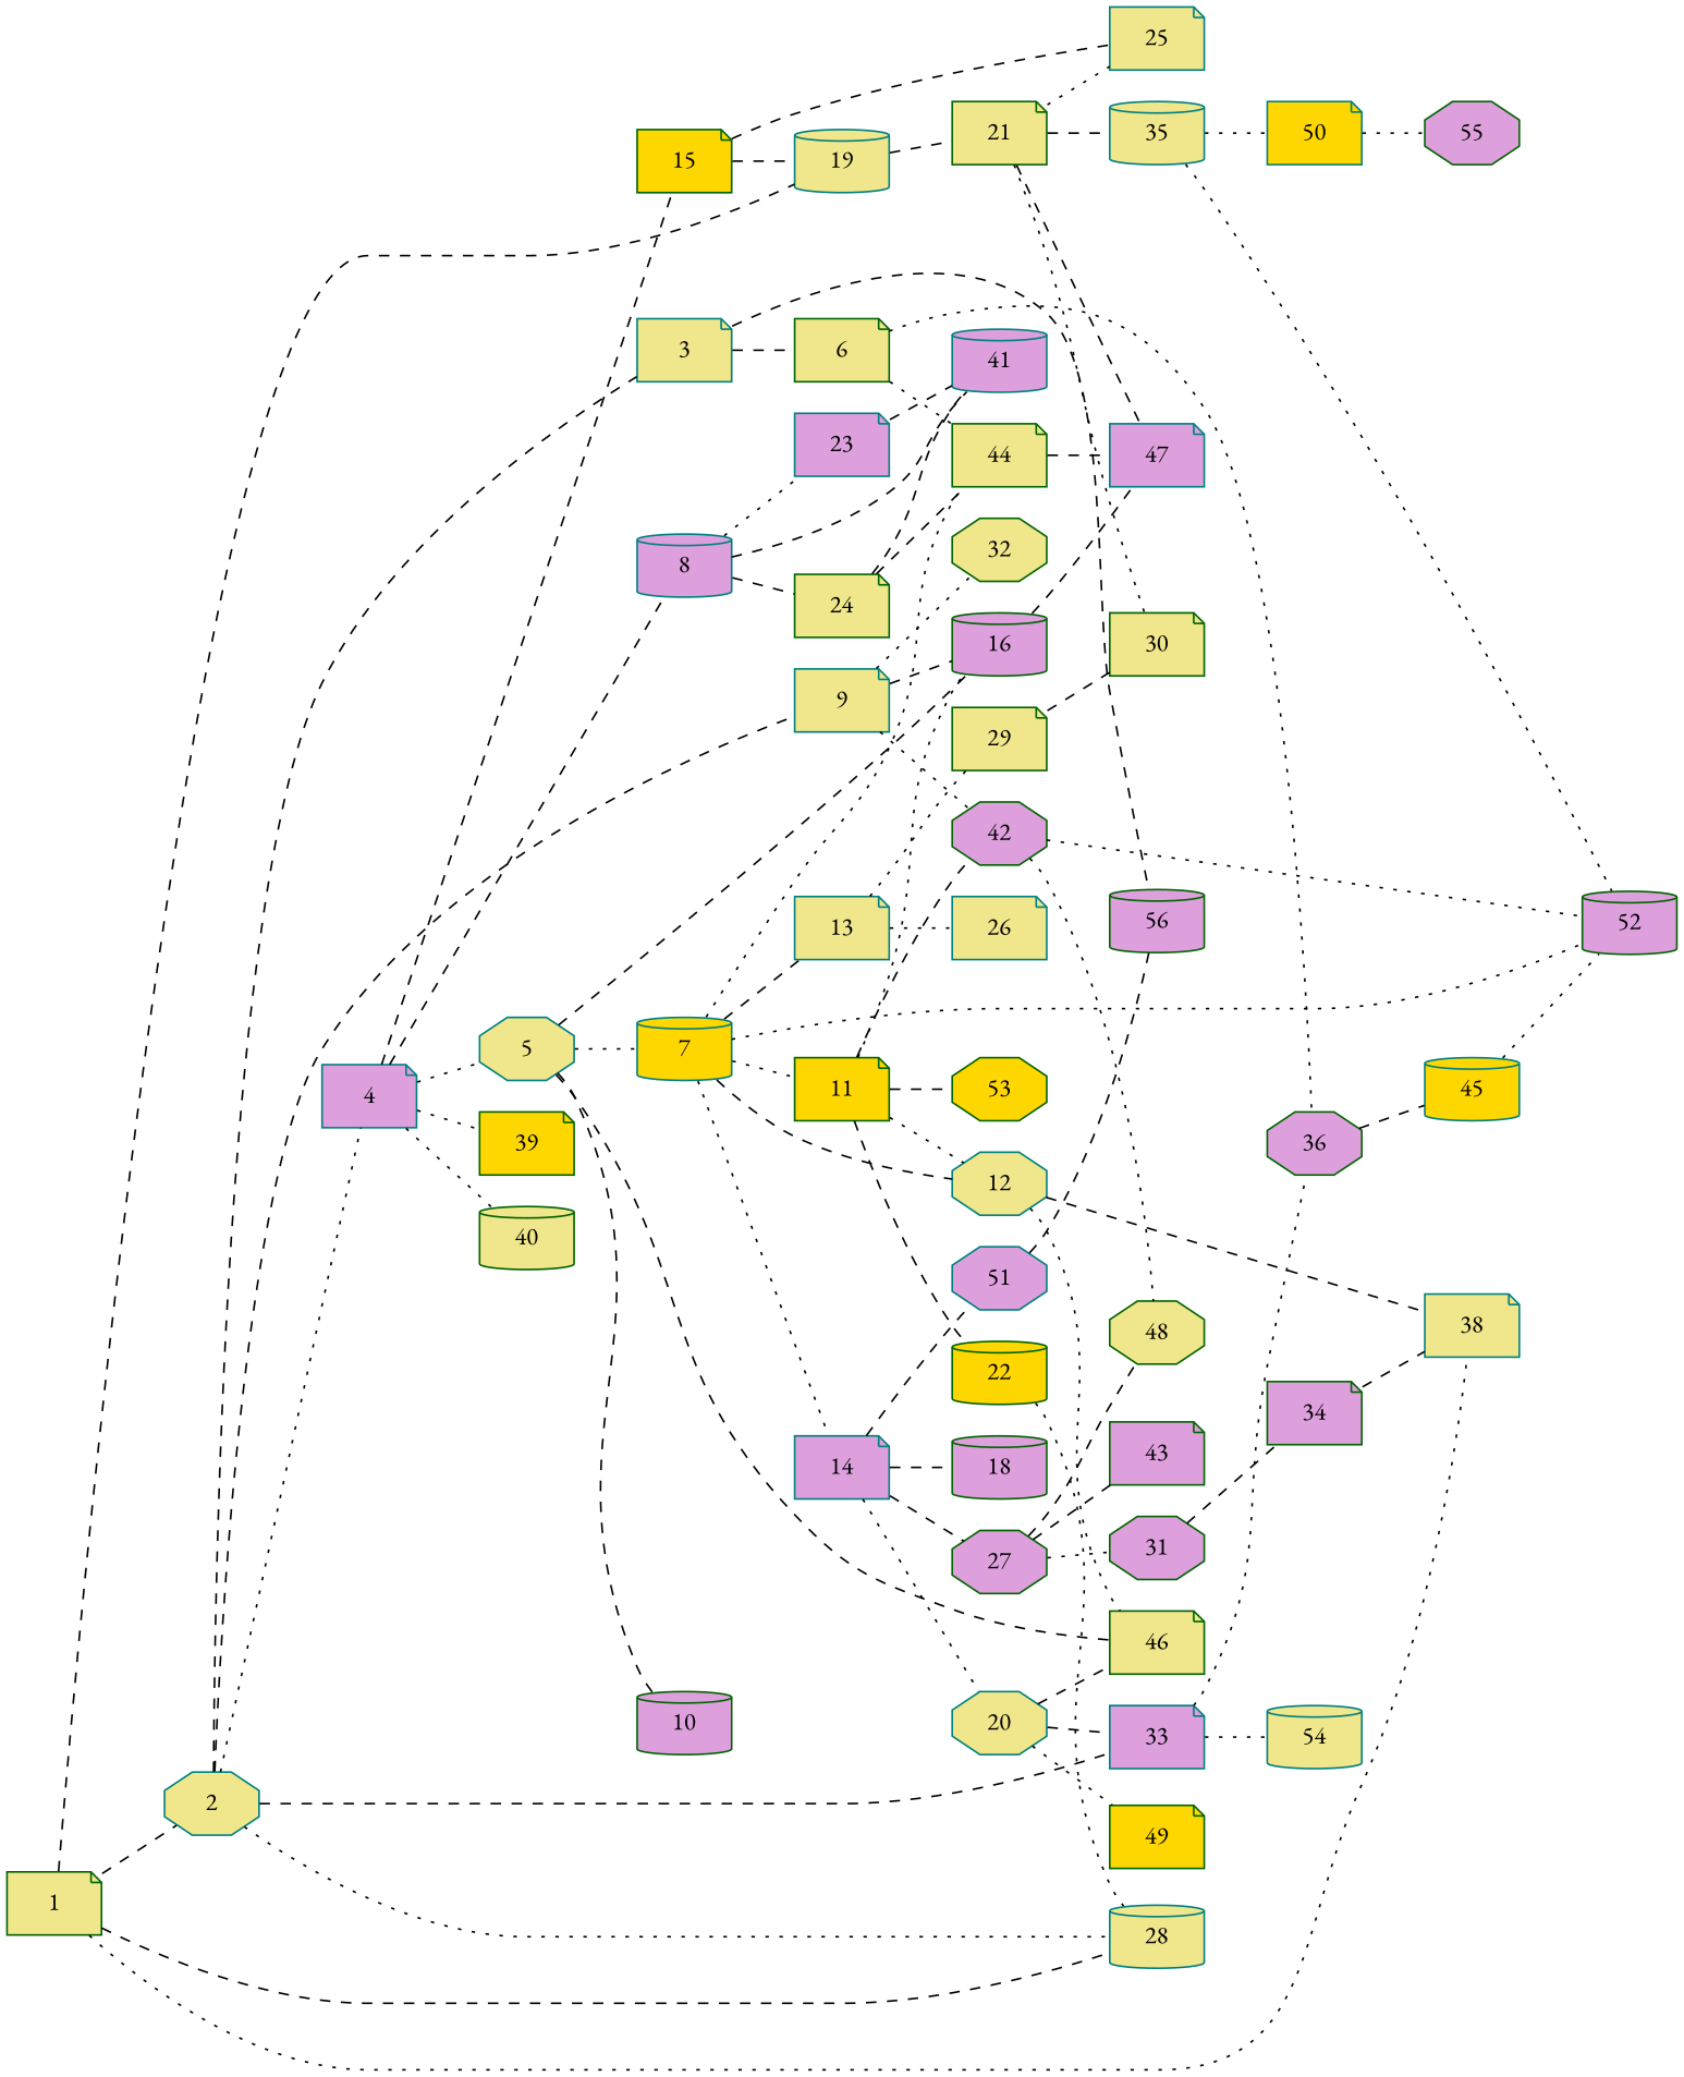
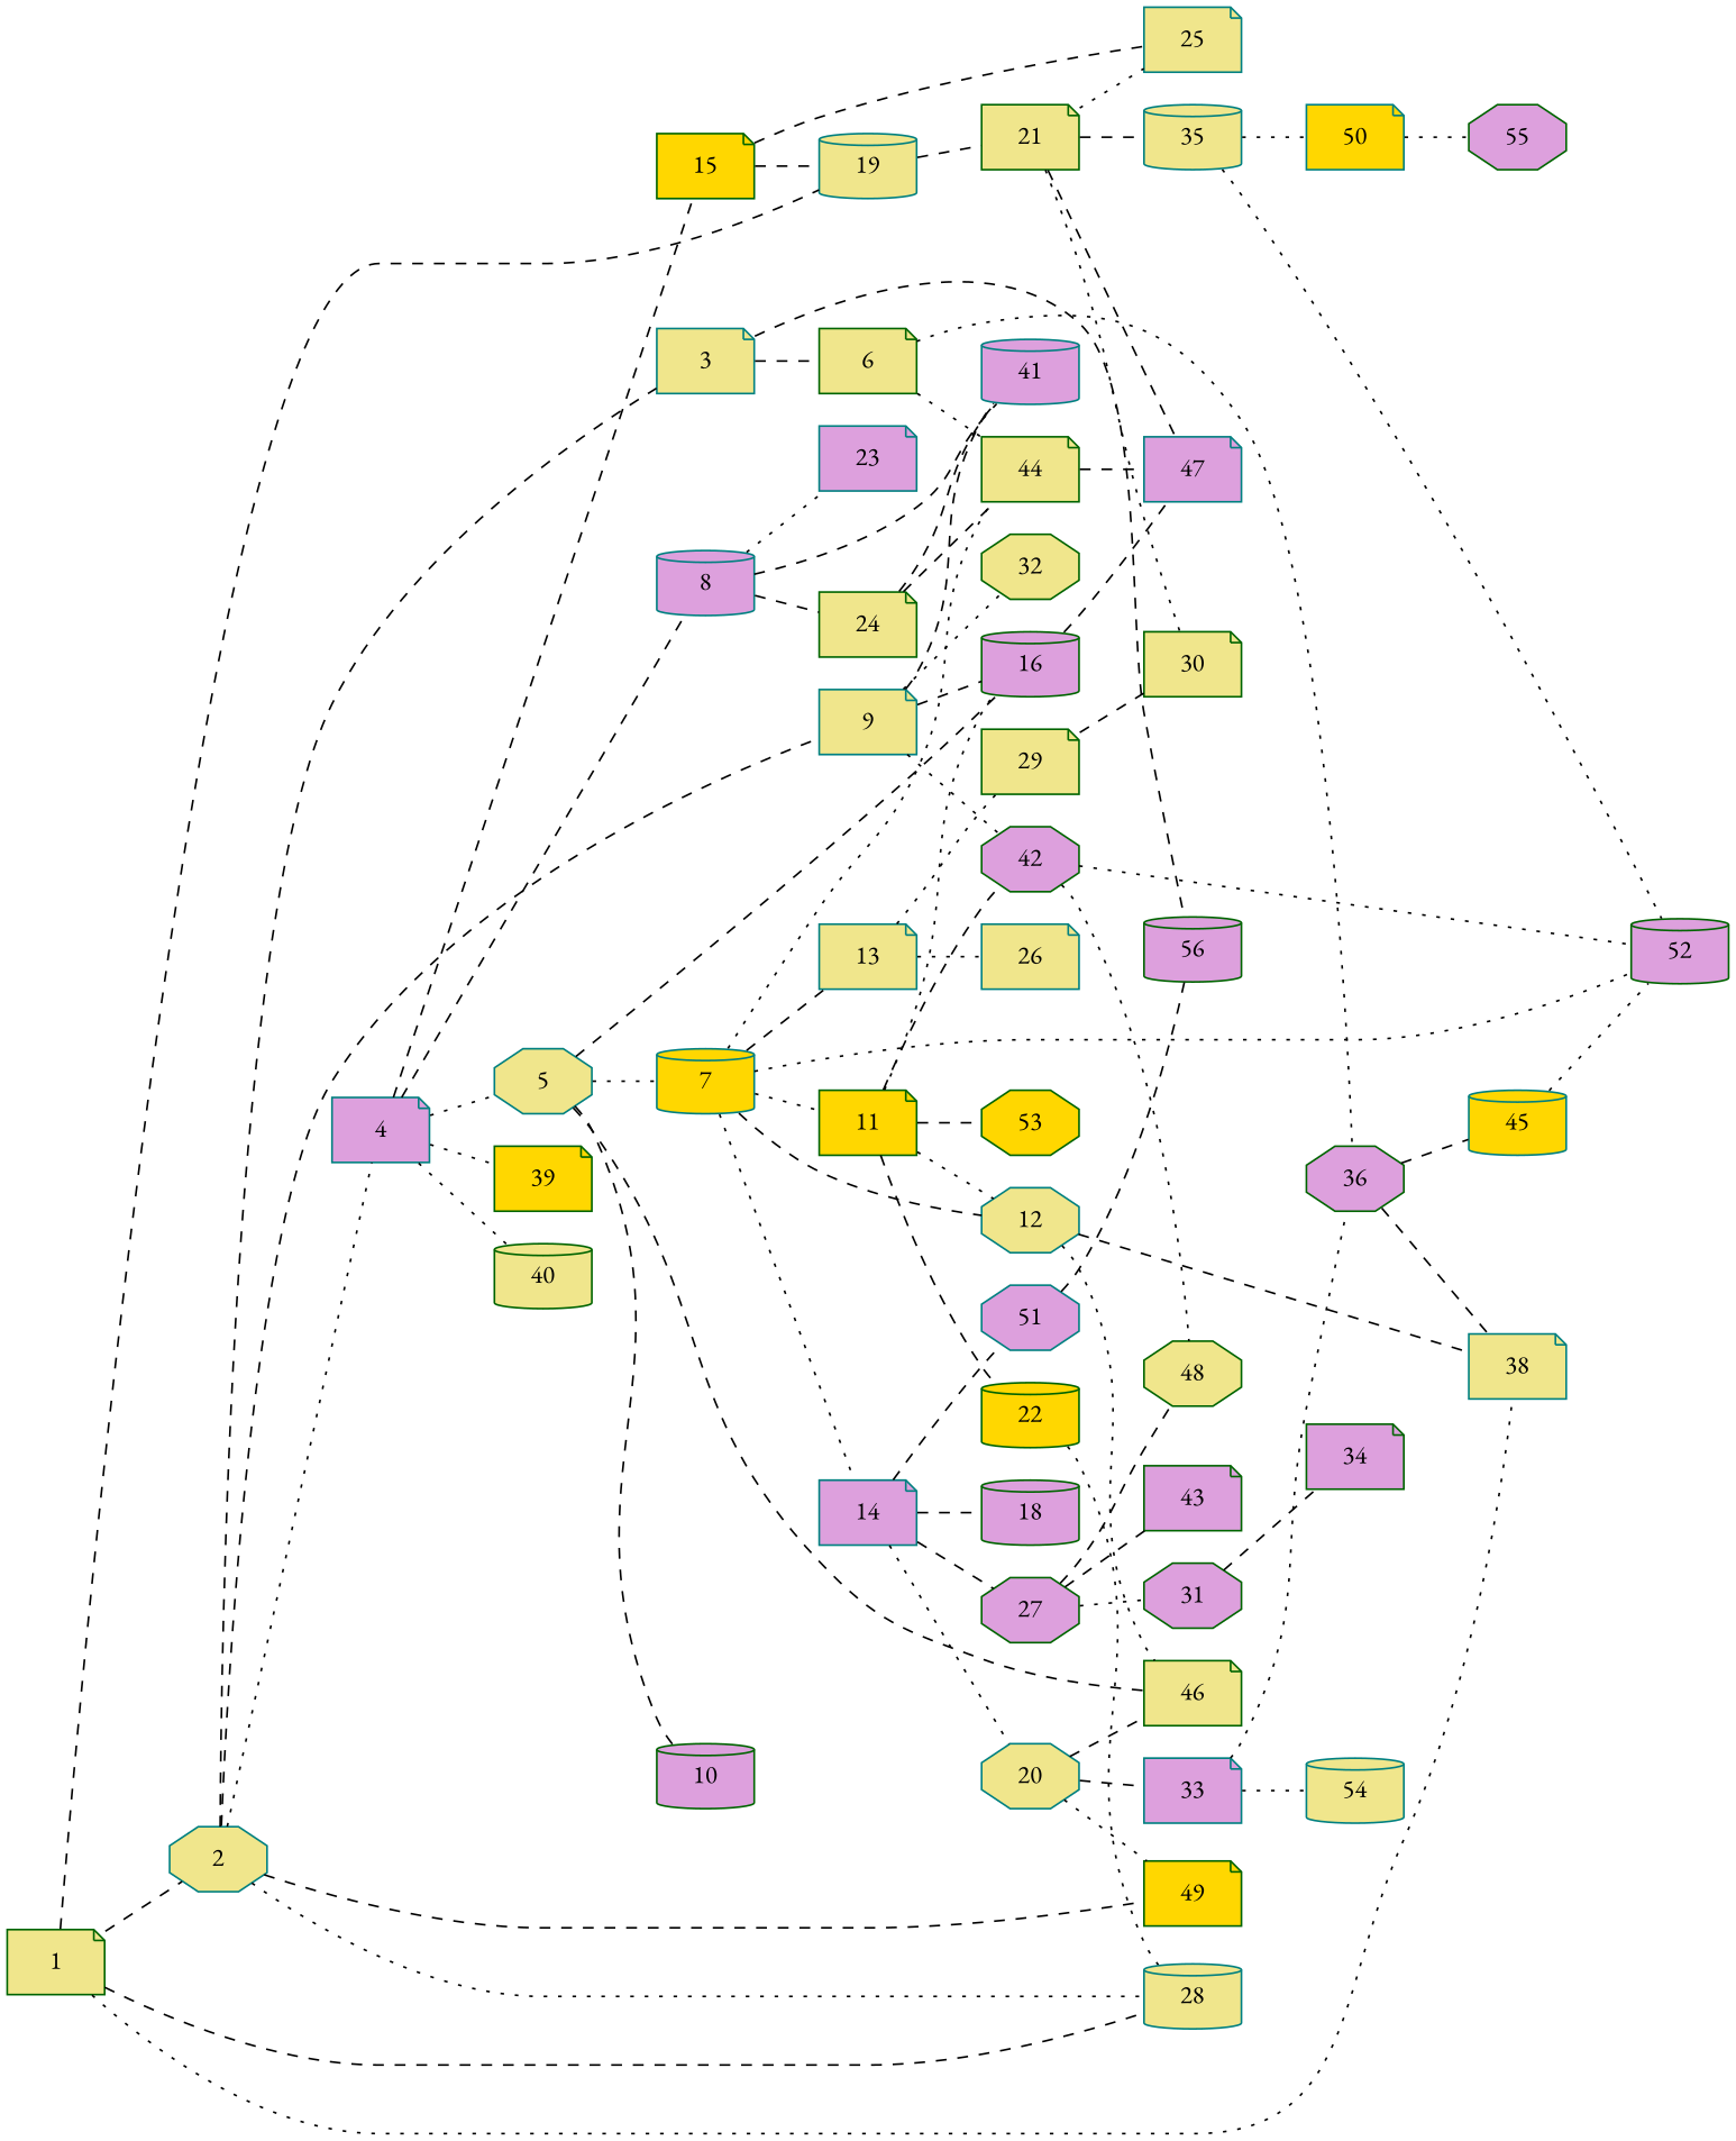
  graph {
    fontname="EB Garamond"
    rankdir=LR
    node [color=darkgreen fillcolor=khaki fontname="EB Garamond" shape=note style=filled]
    edge [fontname="EB Garamond" style=dashed]
    2 [color=teal shape=octagon]
    1
    19 [color=teal shape=cylinder]
    28 [color=teal shape=cylinder]
    38 [color=teal]
    3 [color=teal]
    4 [color=teal fillcolor=plum]
    9 [color=teal]
    49 [fillcolor=gold]
    21
    6
    56 [fillcolor=plum shape=cylinder]
    5 [color=teal shape=octagon]
    8 [color=teal fillcolor=plum shape=cylinder]
    15 [fillcolor=gold]
    39 [fillcolor=gold]
    40 [shape=cylinder]
    16 [fillcolor=plum shape=cylinder]
    41 [color=teal fillcolor=plum shape=cylinder]
    32 [shape=octagon]
    42 [fillcolor=plum shape=octagon]
    36 [fillcolor=plum shape=octagon]
    44
    7 [color=teal fillcolor=gold shape=cylinder]
    10 [fillcolor=plum shape=cylinder]
    46
    23 [color=teal fillcolor=plum]
    24
    25 [color=teal]
    11 [fillcolor=gold]
    12 [color=teal shape=octagon]
    13 [color=teal]
    14 [color=teal fillcolor=plum]
    52 [fillcolor=plum shape=cylinder]
    47 [color=teal fillcolor=plum]
    45 [color=teal fillcolor=gold shape=cylinder]
    22 [fillcolor=gold shape=cylinder]
    53 [fillcolor=gold shape=octagon]
    26 [color=teal]
    29
    18 [fillcolor=plum shape=cylinder]
    20 [color=teal shape=octagon]
    27 [fillcolor=plum shape=octagon]
    51 [color=teal fillcolor=plum shape=octagon]
    48 [shape=octagon]
    30
    33 [color=teal fillcolor=plum]
    31 [fillcolor=plum shape=octagon]
    43 [fillcolor=plum]
    35 [color=teal shape=cylinder]
    54 [color=teal shape=cylinder]
    50 [color=teal fillcolor=gold]
    34 [fillcolor=plum]
    55 [fillcolor=plum shape=octagon]
    2 -- 28 [style=dotted]
    2 -- 3
    2 -- 4 [style=dotted]
    2 -- 9
-   2 -- 33
+   2 -- 49
    1 -- 2
    1 -- 19
    1 -- 28
    1 -- 38 [style=dotted]
    19 -- 21
    3 -- 6
    3 -- 56
    4 -- 5 [style=dotted]
    4 -- 8
    4 -- 15
    4 -- 39 [style=dotted]
    4 -- 40 [style=dotted]
    9 -- 16
-   23 -- 41
+   9 -- 41
    9 -- 32 [style=dotted]
    9 -- 42 [style=dotted]
    21 -- 25 [style=dotted]
    21 -- 47
    21 -- 30 [style=dotted]
    21 -- 35
    6 -- 36 [style=dotted]
    6 -- 44 [style=dotted]
    5 -- 16
    5 -- 7 [style=dotted]
    5 -- 10
    5 -- 46
    8 -- 41
    8 -- 23 [style=dotted]
    8 -- 24
    15 -- 19
    15 -- 25
    16 -- 47
    42 -- 52 [style=dotted]
    42 -- 48 [style=dotted]
-   34 -- 38
+   36 -- 38
    36 -- 45
    44 -- 47
    7 -- 44 [style=dotted]
    7 -- 11 [style=dotted]
    7 -- 12
    7 -- 13
    7 -- 14 [style=dotted]
    7 -- 52 [style=dotted]
    24 -- 41
    24 -- 44
    11 -- 16 [style=dotted]
    11 -- 42
    11 -- 12 [style=dotted]
    11 -- 22
    11 -- 53
    12 -- 38
    12 -- 46 [style=dotted]
    13 -- 26 [style=dotted]
    13 -- 29 [style=dotted]
    14 -- 18
    14 -- 20 [style=dotted]
    14 -- 27
    14 -- 51
    45 -- 52 [style=dotted]
    22 -- 28 [style=dotted]
    29 -- 30
    20 -- 49 [style=dotted]
    20 -- 46
    20 -- 33
    27 -- 48
    27 -- 31 [style=dotted]
    27 -- 43
    51 -- 56
    33 -- 36 [style=dotted]
    33 -- 54 [style=dotted]
    31 -- 34
    35 -- 52 [style=dotted]
    35 -- 50 [style=dotted]
    50 -- 55 [style=dotted]
  }
